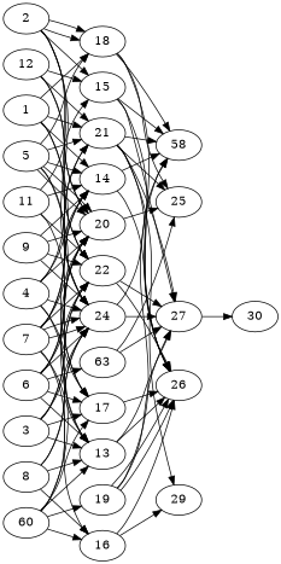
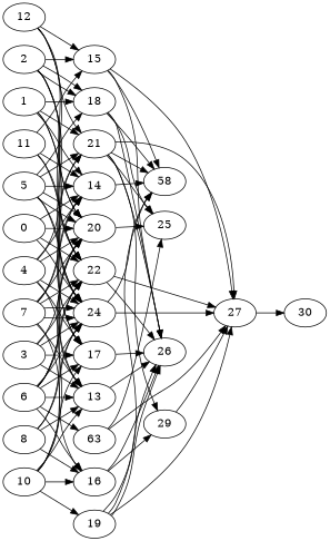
  digraph {
    rankdir=LR
    node [alpha=0.15]
    1 [alpha=0.16 expect_size=31540224]
    14 [expect_size=33153024]
    17 [alpha=0.11 expect_size=35850240]
    18 [alpha=0.06 expect_size=11625472]
    21 [alpha=0.09 expect_size=22478848]
    24 [alpha=0.06 expect_size=33230848]
    26 [expect_size=24211456]
    n8 [expect_size=9180160 label=58]
    25 [alpha=0.19 expect_size=20288512]
    27 [alpha=0.06 expect_size=29404160]
    29 [alpha=0.17 expect_size=23499776]
    30 [alpha=0.06 expect_size=24973312]
    2 [alpha=0.18 expect_size=51395584]
    15 [alpha=0.02 expect_size=21125120]
    20 [alpha=0.09 expect_size=13894656]
    22 [alpha=0.08 expect_size=15766528]
    3 [alpha=0.02 expect_size=26750976]
    13 [alpha=0.19 expect_size=27574272]
    4 [expect_size=6597632]
    5 [alpha=0.13 expect_size=15280128]
    6 [alpha=0.13 expect_size=12910592]
    16 [alpha=0.02 expect_size=5614592]
    n23 [alpha=0.17 expect_size=35703808 label=63]
    7 [alpha=0.10 expect_size=39176192]
    8 [alpha=0.19 expect_size=47529984]
-   9 [alpha=0.02 expect_size=35617792]
-   10 [alpha=0.04 expect_size=23178240 label=60]
+   9 [alpha=0.02 expect_size=35617792 label=0]
+   10 [alpha=0.04 expect_size=23178240]
    19 [alpha=0.01 expect_size=8770560]
    11 [alpha=0.17 expect_size=39759872]
    12 [alpha=0.08 expect_size=31314944]
    1 -> 14
    1 -> 17
    1 -> 18
    1 -> 21
    1 -> 24
-   14 -> 26
    14 -> n8
    17 -> 26
    18 -> 26
    18 -> n8
    18 -> 25
    21 -> 26
    21 -> n8
    21 -> 25
    21 -> 27
    21 -> 29
    24 -> n8
    24 -> 27
    27 -> 30
    2 -> 18
    2 -> 18
    2 -> 24
    2 -> 15
    2 -> 20
    2 -> 22
    15 -> 26
    15 -> n8
    15 -> 27
    20 -> 25
    22 -> 26
    22 -> 27
    3 -> 17
    3 -> 24
    3 -> 20
    3 -> 22
    3 -> 13
    13 -> 26
-   13 -> 27
+   29 -> 27
    4 -> 14
    4 -> 17
    4 -> 21
    4 -> 24
    4 -> 20
    4 -> 13
    5 -> 14
    5 -> 18
    5 -> 21
    5 -> 24
    5 -> 20
    5 -> 20
    5 -> 13
    6 -> 14
    6 -> 17
    6 -> 24
    6 -> 20
    6 -> 22
    6 -> 13
+   6 -> 16
    6 -> n23
    16 -> 26
    16 -> 29
    n23 -> 25
    n23 -> 27
    7 -> 14
    7 -> 21
    7 -> 24
    7 -> 24
    7 -> 20
    7 -> 22
    7 -> 13
    7 -> 16
    8 -> 24
    8 -> 22
    8 -> 13
    8 -> 16
    9 -> 14
    9 -> 24
    9 -> 20
    9 -> 22
    10 -> 17
    10 -> 24
    10 -> 20
    10 -> 13
    10 -> 16
    10 -> 19
    19 -> 26
    19 -> 26
    19 -> n8
    19 -> 27
    11 -> 14
    11 -> 17
    11 -> 15
    11 -> 22
    12 -> 21
    12 -> 15
    12 -> 20
    12 -> 22
  }
